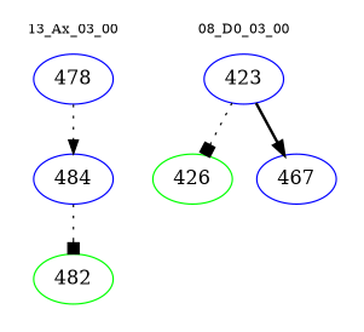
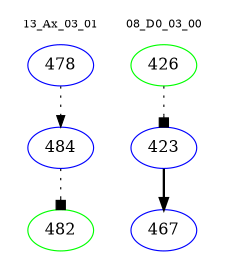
  digraph {
    node [color=blue]
    edge [arrowhead=normal color=black style=dotted]
    n1 [label=478]
    n2 [label=484]
    n3 [color=green label=482]
    n4 [label=423]
    n5 [color=green label=426]
    n6 [label=467]
    subgraph cluster_1 {
      color=white
      fontsize=10
-     label="13_Ax_03_00"
+     label="13_Ax_03_01"
      n1
      n2
      n3
    }
    subgraph cluster_2 {
      color=white
      fontsize=10
      label="08_D0_03_00"
      n4
      n5
      n6
    }
    n1 -> n2
    n2 -> n3 [arrowhead=box]
-   n4 -> n5 [arrowhead=box]
+   n5 -> n4 [arrowhead=box]
    n4 -> n6 [style=bold]
  }
